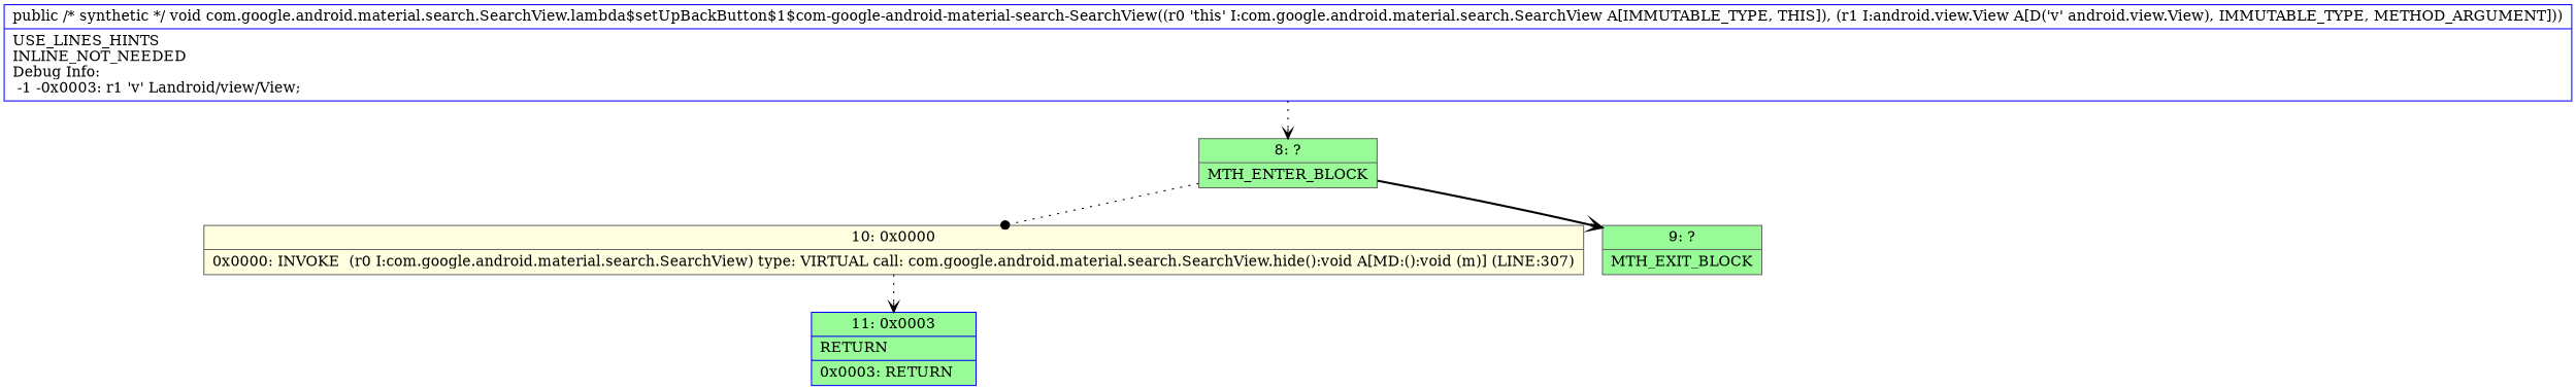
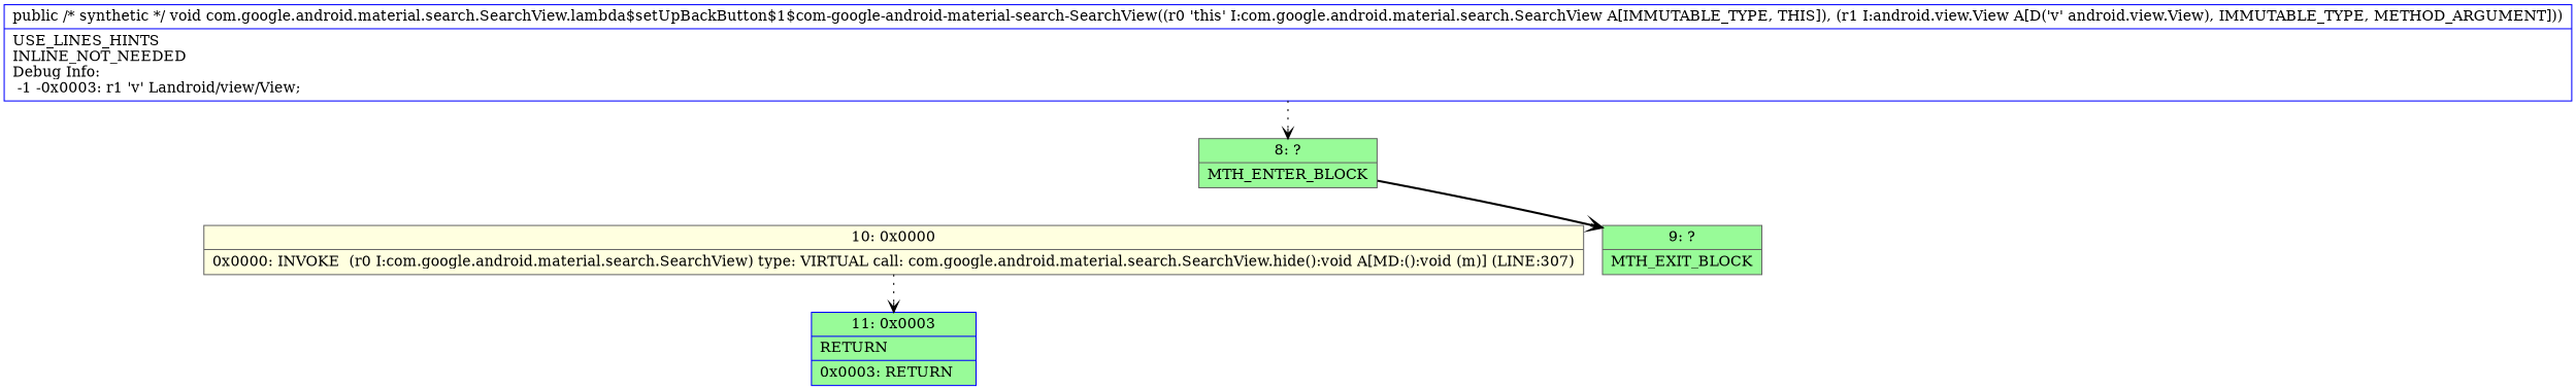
  digraph {
    node [color=gray40 fillcolor=palegreen shape=record style=filled]
    edge [arrowhead=vee style=dotted]
    n1 [label="{8\:\ ?|MTH_ENTER_BLOCK\l}"]
    n2 [fillcolor=lightyellow label="{10\:\ 0x0000|0x0000: INVOKE  (r0 I:com.google.android.material.search.SearchView) type: VIRTUAL call: com.google.android.material.search.SearchView.hide():void A[MD:():void (m)] (LINE:307)\l}"]
    n3 [label="{9\:\ ?|MTH_EXIT_BLOCK\l}"]
    n4 [color=blue label="{11\:\ 0x0003|RETURN\l|0x0003: RETURN   \l}"]
    n5 [color=blue fillcolor=white label="{public \/* synthetic *\/ void com.google.android.material.search.SearchView.lambda$setUpBackButton$1$com\-google\-android\-material\-search\-SearchView((r0 'this' I:com.google.android.material.search.SearchView A[IMMUTABLE_TYPE, THIS]), (r1 I:android.view.View A[D('v' android.view.View), IMMUTABLE_TYPE, METHOD_ARGUMENT]))  | USE_LINES_HINTS\lINLINE_NOT_NEEDED\lDebug Info:\l  \-1 \-0x0003: r1 'v' Landroid\/view\/View;\l}"]
-   n1 -> n2 [arrowhead=dot]
    n1 -> n3 [style=bold]
    n2 -> n4
    n5 -> n1
  }
